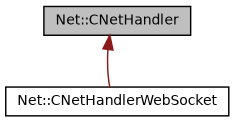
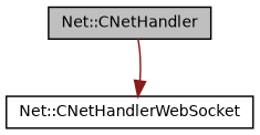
  digraph {
    node [color=black fontname=Helvetica fontsize=10 shape=record style=filled]
    n1 [fillcolor=grey75 fontcolor=black height=0.2 label="Net::CNetHandler" width=0.4]
    n2 [fillcolor=white height=0.2 label="Net::CNetHandlerWebSocket" width=0.4]
-   n1 -> n2 [color=firebrick4 dir=back fontname=Helvetica fontsize=10 labelfontname=Helvetica labelfontsize=10 style=solid]
+   n2 -> n1 [color=firebrick4 dir=back fontname=Helvetica fontsize=10 labelfontname=Helvetica labelfontsize=10 style=solid]
  }
